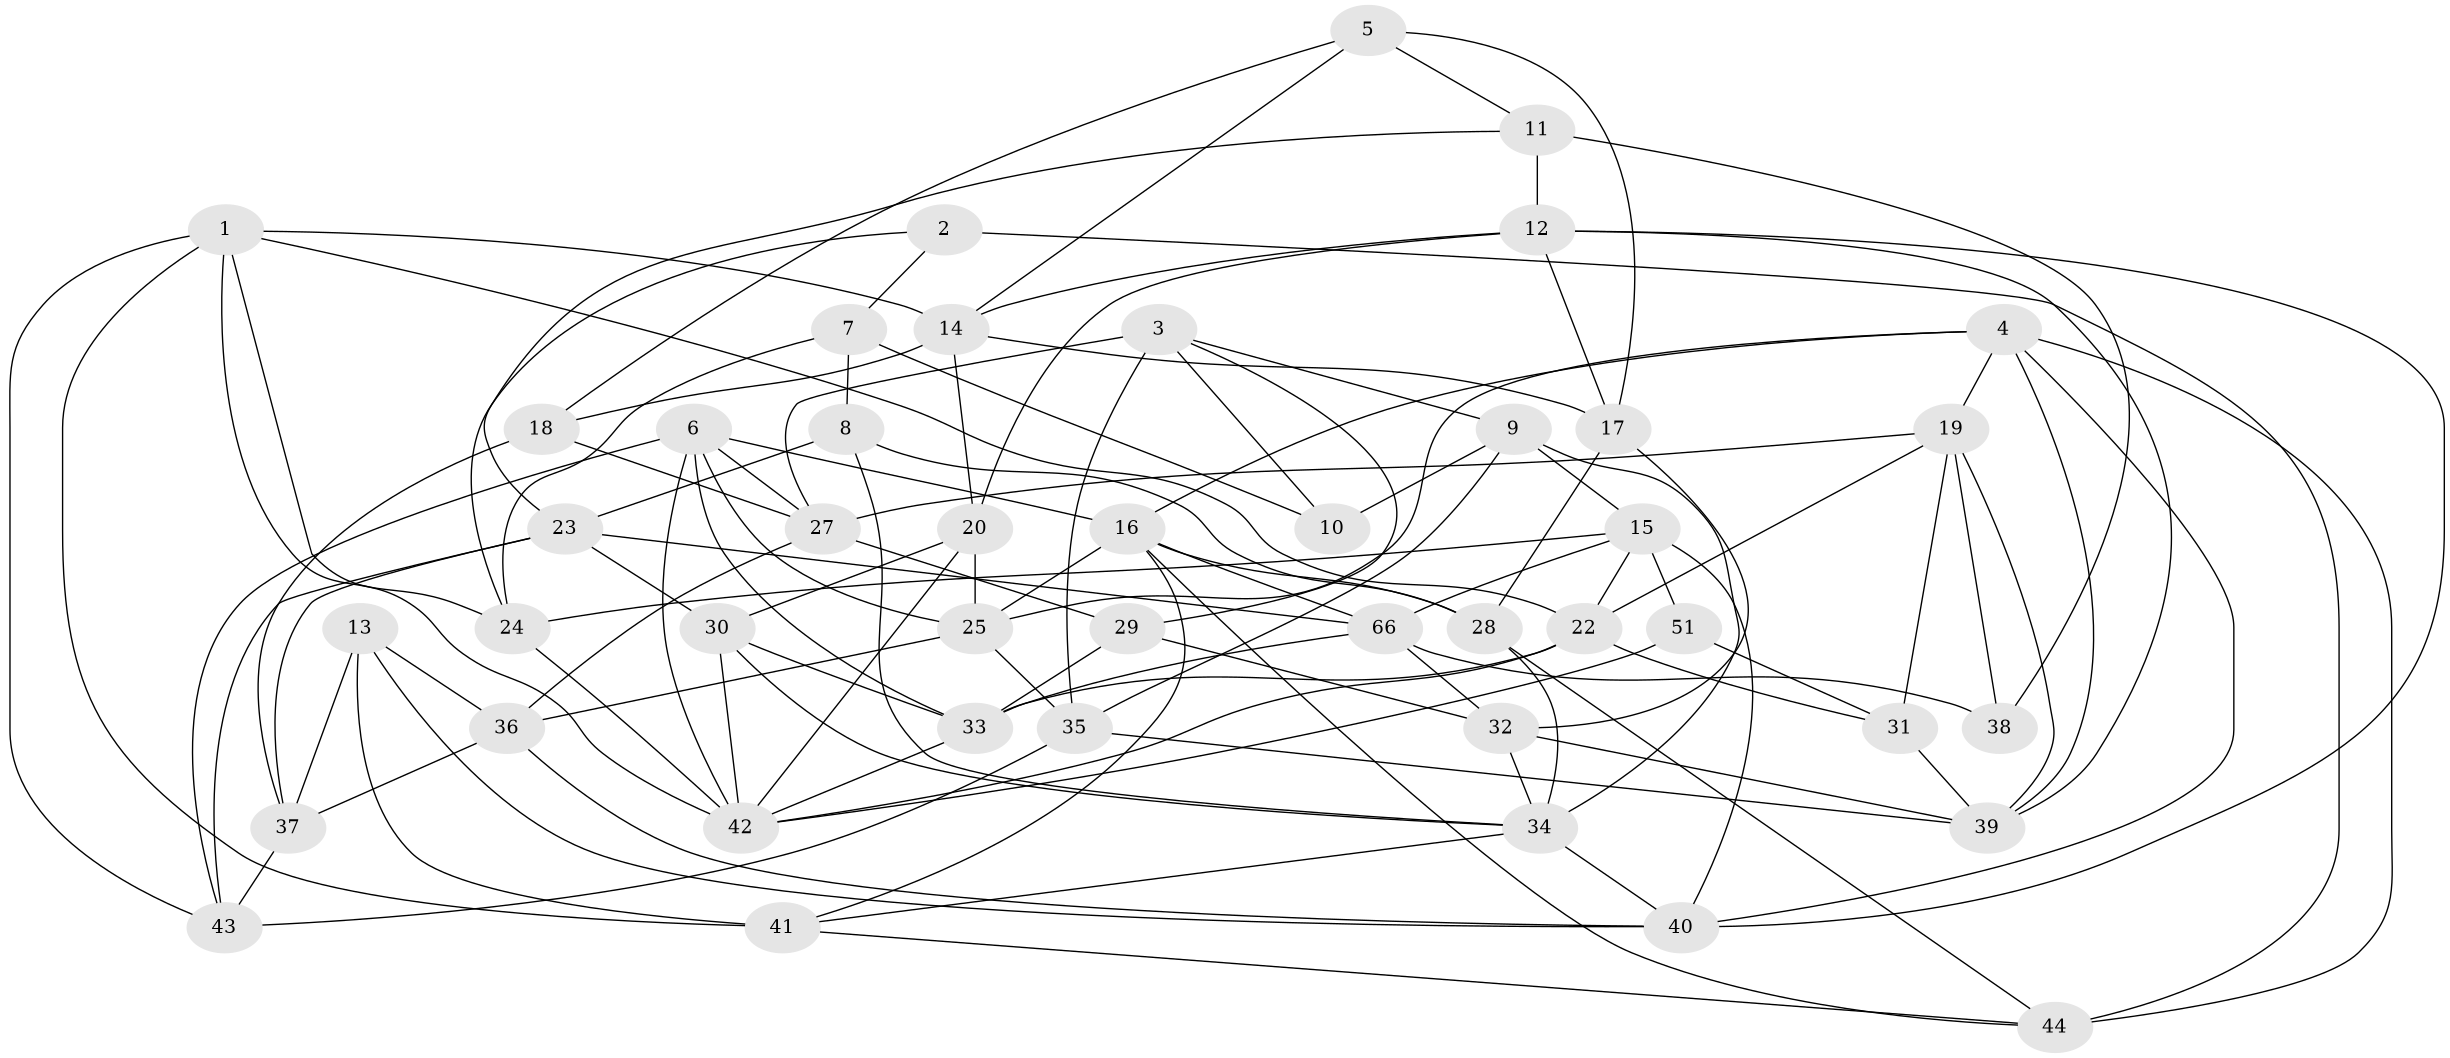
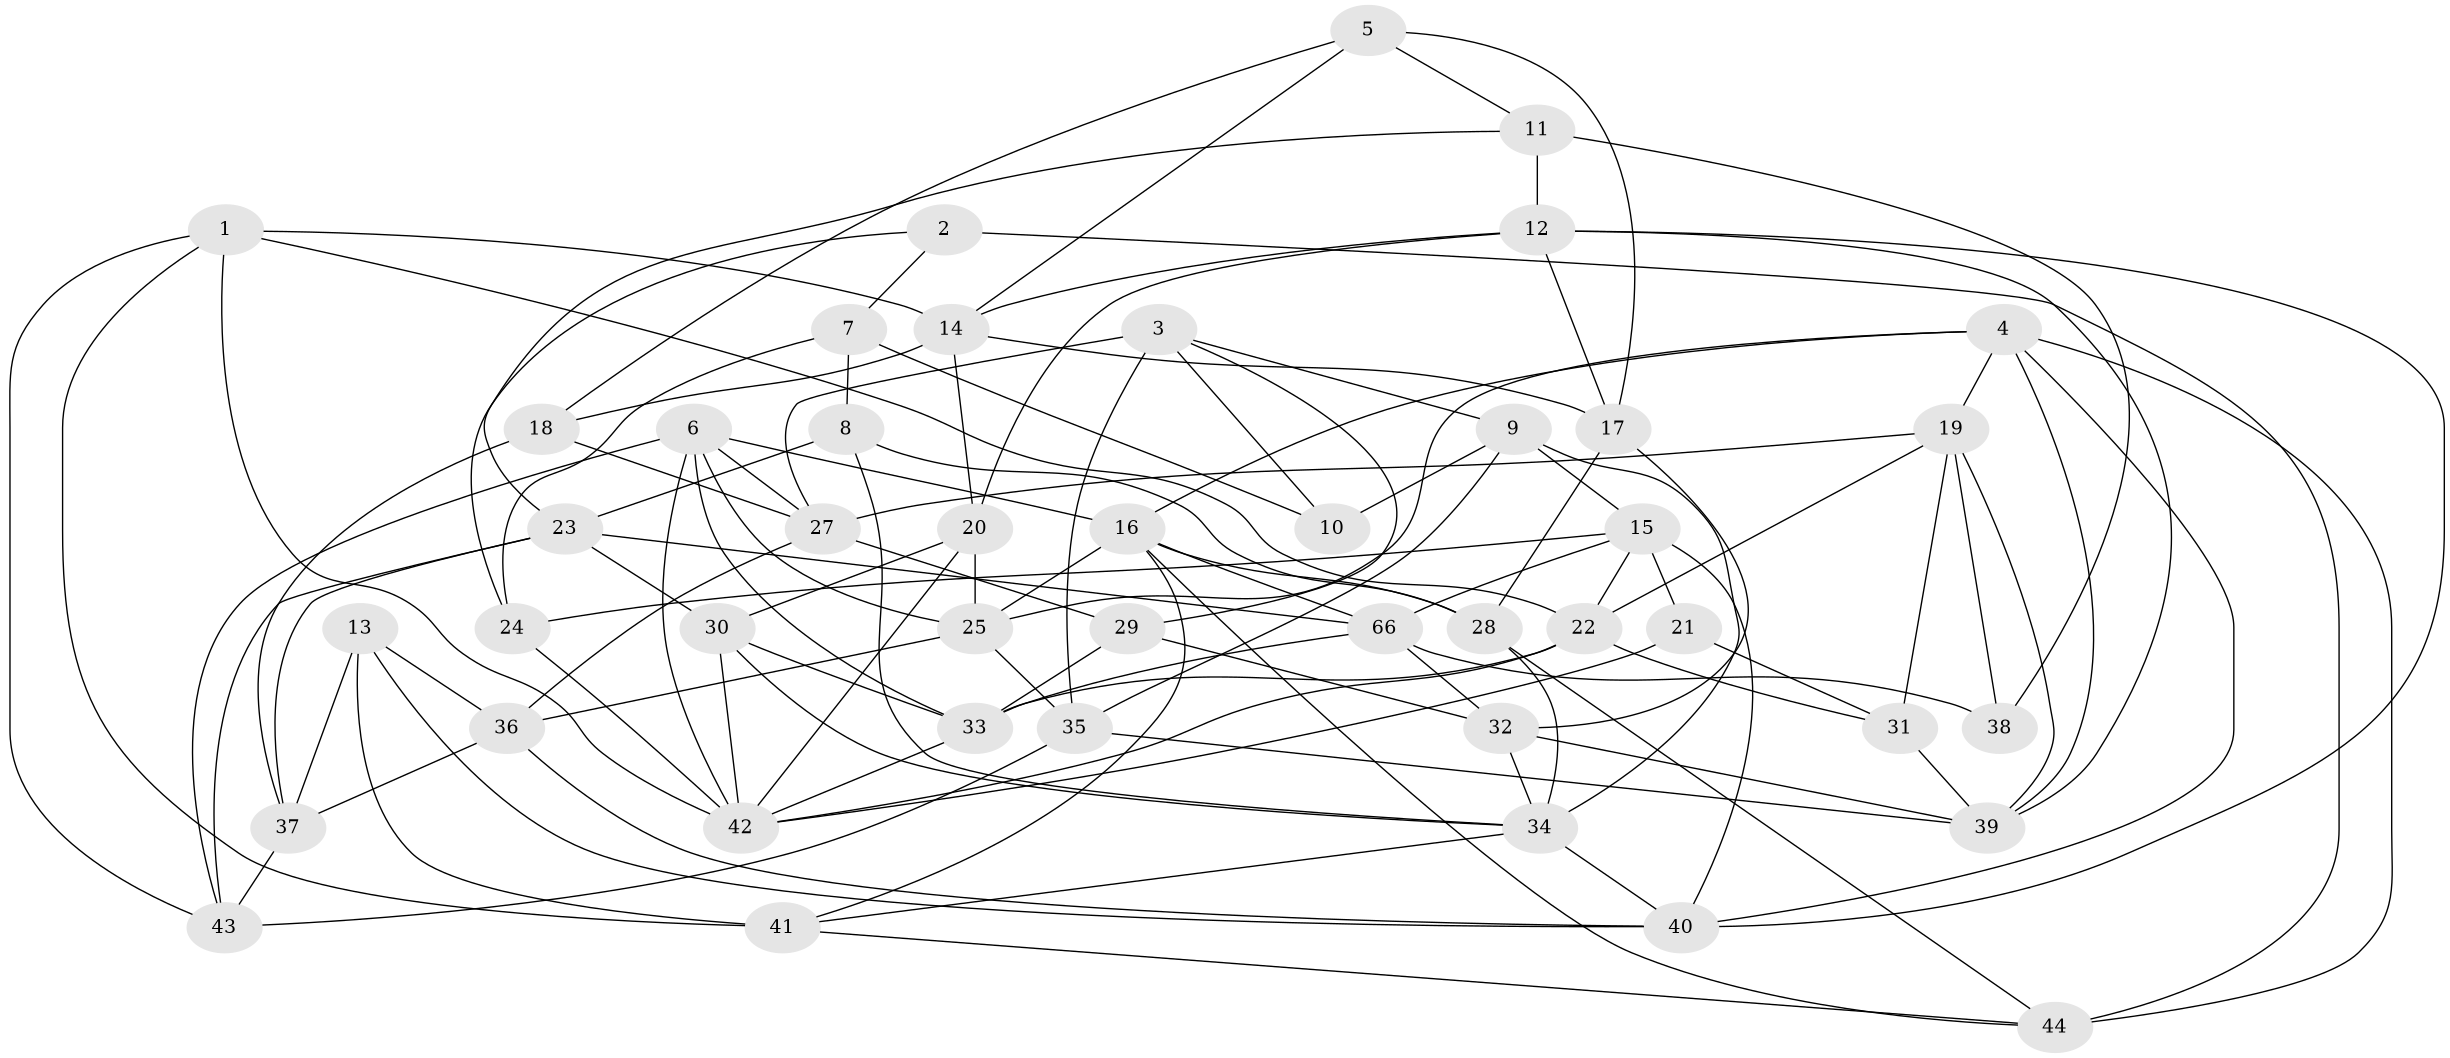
  graph {
    node [color=gray90 style=filled]
    edge [weight=1.0]
    1
    14
    22
    24
    41
    42
    43
    17
    18
    20
    33
    31
    44
    2
    7
    5
    11
    10
    8
    3
    9
    27
    29
    35
    34
    15
    36
    32
    39
    4
    16
    19
    25
    40
    28
    n36 [label=66]
    38
    23
    12
    37
    6
    30
-   21 [label=51]
+   21
    13
    1 -- 14
    1 -- 22
-   1 -- 24
    1 -- 41
    1 -- 42 [weight=2.0]
    1 -- 43
    14 -- 17
    14 -- 18
    14 -- 20
    22 -- 42
    22 -- 33
    22 -- 31
    24 -- 42
    41 -- 44
    17 -- 32 [weight=2.0]
    17 -- 28
    18 -- 27
    18 -- 37
    20 -- 42
    20 -- 25
    20 -- 30
    33 -- 42
    31 -- 39
    2 -- 24
    2 -- 44 [weight=2.0]
    2 -- 7
    7 -- 24 [weight=2.0]
    7 -- 10 [weight=2.0]
    7 -- 8
    5 -- 14
    5 -- 17
    5 -- 18
    5 -- 11
    11 -- 38 [weight=2.0]
    11 -- 23
    11 -- 12
    8 -- 34
    8 -- 28
    8 -- 23
    3 -- 10
    3 -- 9
    3 -- 27
    3 -- 29
    3 -- 35 [weight=2.0]
    9 -- 10
    9 -- 35
    9 -- 34 [weight=2.0]
    9 -- 15
    27 -- 29
    27 -- 36
    29 -- 33
    29 -- 32
    35 -- 43
    35 -- 39
    34 -- 41
    34 -- 40
    15 -- 22
    15 -- 24
    15 -- 40
    15 -- n36
    15 -- 21
    36 -- 40
    36 -- 37
    32 -- 34
    32 -- 39
    4 -- 44
    4 -- 39
    4 -- 16
    4 -- 19
    4 -- 25
    4 -- 40
    16 -- 41
    16 -- 44
    16 -- 25
    16 -- 28 [weight=2.0]
    16 -- n36
    19 -- 22
    19 -- 31
    19 -- 27
    19 -- 39
    19 -- 38
    25 -- 35
    25 -- 36
    28 -- 44
    28 -- 34
    n36 -- 33
    n36 -- 32
    n36 -- 38
    23 -- 43
    23 -- n36
    23 -- 37
    23 -- 30
    12 -- 14
    12 -- 17
    12 -- 20
    12 -- 39
    12 -- 40
    37 -- 43 [weight=2.0]
    6 -- 42
    6 -- 43
    6 -- 33
    6 -- 27
    6 -- 16
    6 -- 25
    30 -- 42 [weight=2.0]
    30 -- 33
    30 -- 34
    21 -- 42
    21 -- 31 [weight=2.0]
    13 -- 41 [weight=2.0]
    13 -- 36 [weight=2.0]
    13 -- 40
    13 -- 37
  }
